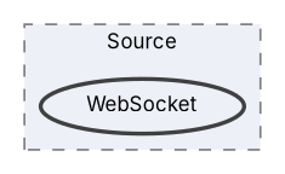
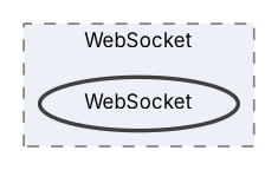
  digraph {
    compound=true
    fontname=Inter
    n1 [color=grey25 fillcolor="#edf0f7" fontname=Inter fontsize=10 height=0.2 label=WebSocket shape=ellipse style="filled,bold" width=0.4]
    subgraph cluster_1 {
      bgcolor="#edf0f7"
      fontsize=10
-     label=Source
+     label=WebSocket
      pencolor=grey50
      style="filled,dashed"
      n1
    }
  }
